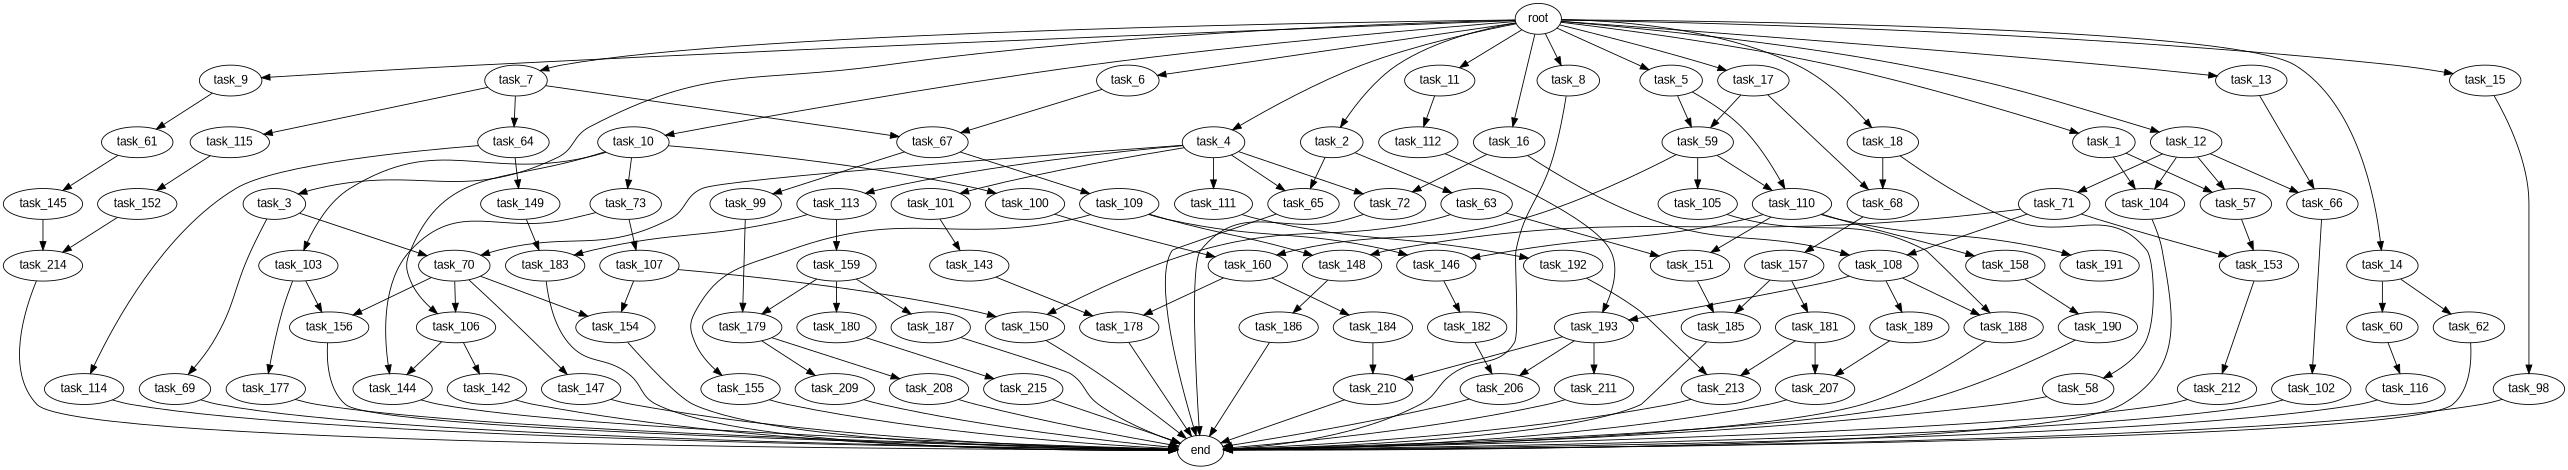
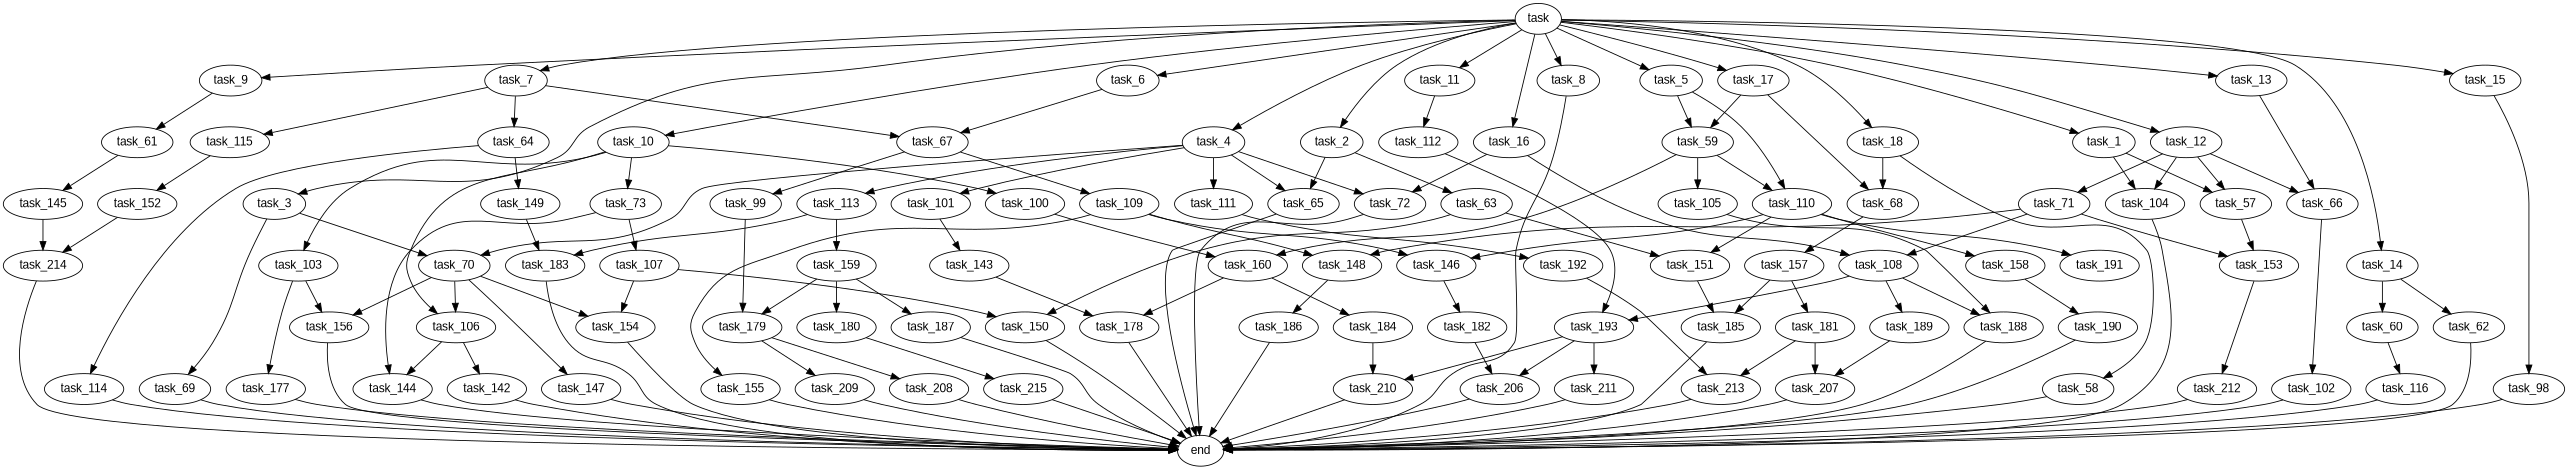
  digraph {
    fontname="Liberation Sans"
    node [fontname="Liberation Sans"]
    edge [fontname="Liberation Sans"]
-   root
+   root [label=task]
    task_1
    task_2
    task_3
    task_4
    task_5
    task_6
    task_7
    task_8
    task_9
    task_10
    task_11
    task_12
    task_13
    task_14
    task_15
    task_16
    task_17
    task_18
    task_57
    task_104
    task_63
    task_65
    task_69
    task_70
    task_72
    task_101
    task_111
    task_113
    task_59
    task_110
    task_67
    task_64
    task_115
    end
    task_61
    task_73
    task_100
    task_103
    task_106
    task_112
    task_66
    task_71
    task_60
    task_62
    task_98
    task_108
    task_68
    task_58
    task_153
    task_150
    task_151
    task_147
    task_154
    task_156
    task_143
    task_192
    task_159
    task_183
    task_105
    task_160
    task_146
    task_158
    task_191
    task_99
    task_109
    task_114
    task_149
    task_152
    task_145
    task_107
    task_144
    task_177
    task_142
    task_193
    task_102
    task_148
    task_116
    task_188
    task_189
    task_157
    task_212
    task_178
    task_184
    task_214
    task_185
    task_179
    task_155
    task_181
    task_186
    task_208
    task_209
    task_207
    task_206
    task_210
    task_211
    task_182
    task_190
    task_213
    task_180
    task_187
    task_215
    root -> task_1
    root -> task_2
    root -> task_3
    root -> task_4
    root -> task_5
    root -> task_6
    root -> task_7
    root -> task_8
    root -> task_9
    root -> task_10
    root -> task_11
    root -> task_12
    root -> task_13
    root -> task_14
    root -> task_15
    root -> task_16
    root -> task_17
    root -> task_18
    task_1 -> task_57
    task_1 -> task_104
    task_2 -> task_63
    task_2 -> task_65
    task_3 -> task_69
    task_3 -> task_70
    task_4 -> task_65
    task_4 -> task_70
    task_4 -> task_72
    task_4 -> task_101
    task_4 -> task_111
    task_4 -> task_113
    task_5 -> task_59
    task_5 -> task_110
    task_6 -> task_67
    task_7 -> task_67
    task_7 -> task_64
    task_7 -> task_115
    task_8 -> end
    task_9 -> task_61
    task_10 -> task_73
    task_10 -> task_100
    task_10 -> task_103
    task_10 -> task_106
    task_11 -> task_112
    task_12 -> task_57
    task_12 -> task_104
    task_12 -> task_66
    task_12 -> task_71
    task_13 -> task_66
    task_14 -> task_60
    task_14 -> task_62
    task_15 -> task_98
    task_16 -> task_72
    task_16 -> task_108
    task_17 -> task_59
    task_17 -> task_68
    task_18 -> task_68
    task_18 -> task_58
    task_57 -> task_153
    task_104 -> end
    task_63 -> task_150
    task_63 -> task_151
    task_65 -> end
    task_69 -> end
    task_70 -> task_106
    task_70 -> task_147
    task_70 -> task_154
    task_70 -> task_156
    task_72 -> end
    task_101 -> task_143
    task_111 -> task_192
    task_113 -> task_159
    task_113 -> task_183
    task_59 -> task_110
    task_59 -> task_105
    task_59 -> task_160
    task_110 -> task_151
    task_110 -> task_146
    task_110 -> task_158
    task_110 -> task_191
    task_67 -> task_99
    task_67 -> task_109
    task_64 -> task_114
    task_64 -> task_149
    task_115 -> task_152
    task_61 -> task_145
    task_73 -> task_107
    task_73 -> task_144
    task_100 -> task_160
    task_103 -> task_156
    task_103 -> task_177
    task_106 -> task_144
    task_106 -> task_142
    task_112 -> task_193
    task_66 -> task_102
    task_71 -> task_108
    task_71 -> task_153
    task_71 -> task_148
    task_60 -> task_116
    task_62 -> end
    task_98 -> end
    task_108 -> task_193
    task_108 -> task_188
    task_108 -> task_189
    task_68 -> task_157
    task_58 -> end
    task_153 -> task_212
    task_150 -> end
    task_151 -> task_185
    task_147 -> end
    task_154 -> end
    task_156 -> end
    task_143 -> task_178
    task_192 -> task_213
    task_159 -> task_179
    task_159 -> task_180
    task_159 -> task_187
    task_183 -> end
    task_105 -> task_188
    task_160 -> task_178
    task_160 -> task_184
    task_146 -> task_182
    task_158 -> task_190
    task_99 -> task_179
    task_109 -> task_146
    task_109 -> task_148
    task_109 -> task_155
    task_114 -> end
    task_149 -> task_183
    task_152 -> task_214
    task_145 -> task_214
    task_107 -> task_150
    task_107 -> task_154
    task_144 -> end
    task_177 -> end
    task_142 -> end
    task_193 -> task_206
    task_193 -> task_210
    task_193 -> task_211
    task_102 -> end
    task_148 -> task_186
    task_116 -> end
    task_188 -> end
    task_189 -> task_207
    task_157 -> task_185
    task_157 -> task_181
    task_212 -> end
    task_178 -> end
    task_184 -> task_210
    task_214 -> end
    task_185 -> end
    task_179 -> task_208
    task_179 -> task_209
    task_155 -> end
    task_181 -> task_207
    task_181 -> task_213
    task_186 -> end
    task_208 -> end
    task_209 -> end
    task_207 -> end
    task_206 -> end
    task_210 -> end
    task_211 -> end
    task_182 -> task_206
    task_190 -> end
    task_213 -> end
    task_180 -> task_215
    task_187 -> end
    task_215 -> end
  }
